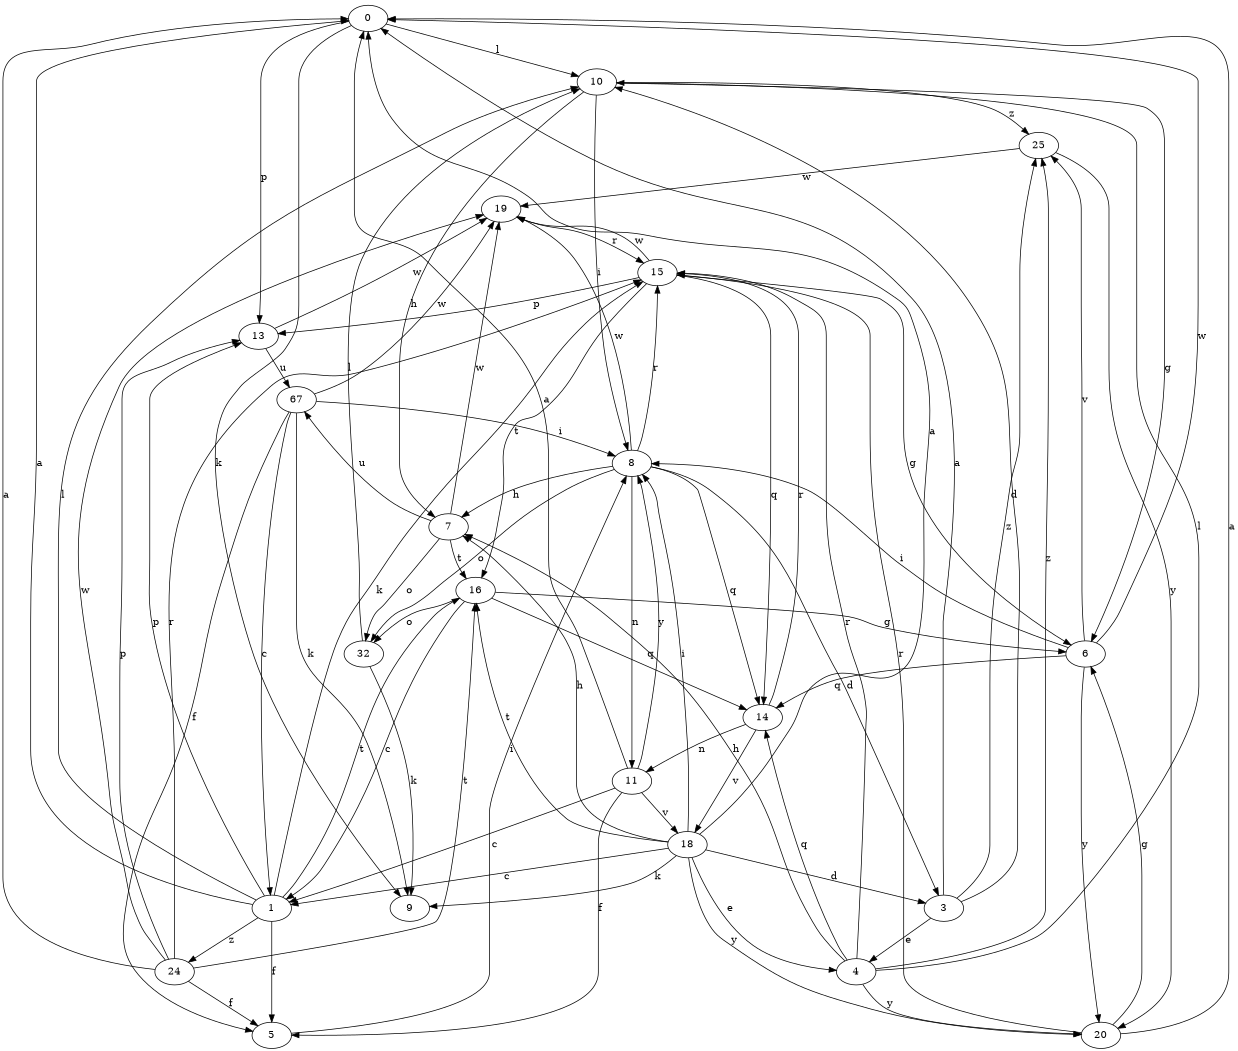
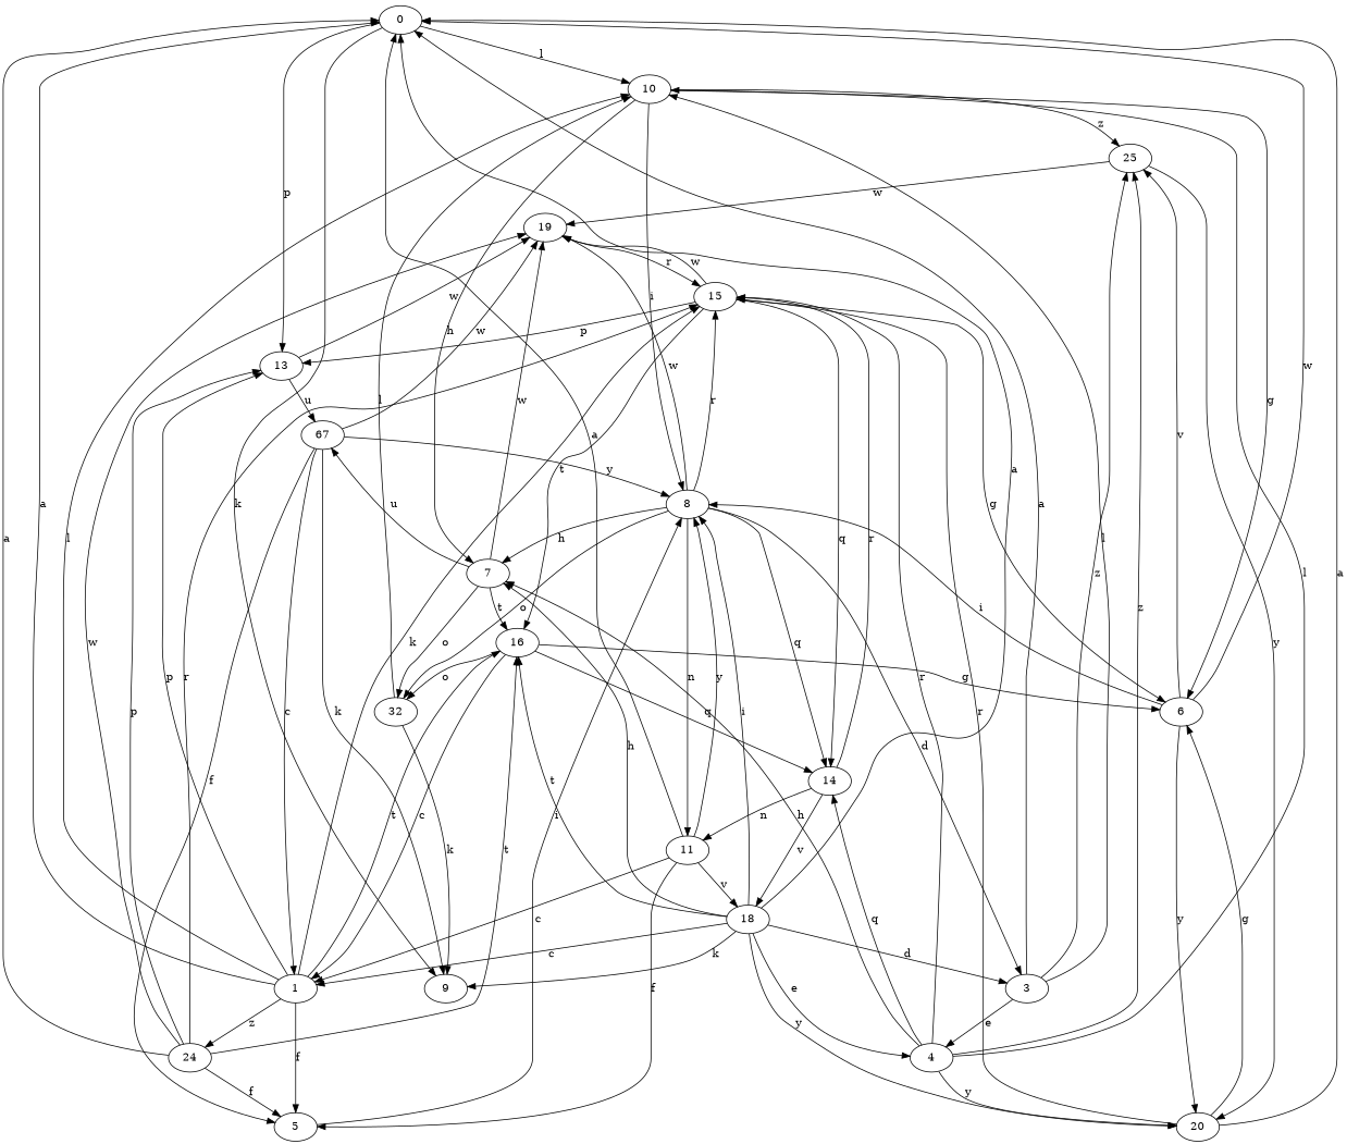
  strict digraph {
    0
    9
    10
    13
    25
    7
    8
    6
    n9 [label=67]
    19
    1
    5
    15
    16
    24
    14
    n17 [label=32]
    3
    4
    20
    18
    11
    0 -> 9 [label=k]
    0 -> 10 [label=l]
    0 -> 13 [label=p]
    10 -> 25 [label=z]
    10 -> 7 [label=h]
    10 -> 8 [label=i]
    10 -> 6 [label=g]
    13 -> n9 [label=u]
    13 -> 19 [label=w]
    25 -> 19 [label=w]
    25 -> 20 [label=y]
    7 -> n9 [label=u]
    7 -> 19 [label=w]
    7 -> 16 [label=t]
    7 -> n17 [label=o]
    8 -> 7 [label=h]
    8 -> 19 [label=w]
    8 -> 15 [label=r]
    8 -> 14 [label=q]
    8 -> n17 [label=o]
    8 -> 3 [label=d]
    8 -> 11 [label=n]
    6 -> 0 [label=w]
    6 -> 25 [label=v]
    6 -> 8 [label=i]
-   6 -> 14 [label=q]
    6 -> 20 [label=y]
    n9 -> 9 [label=k]
-   n9 -> 8 [label=i]
+   n9 -> 8 [label=y]
    n9 -> 19 [label=w]
    n9 -> 1 [label=c]
    n9 -> 5 [label=f]
    19 -> 15 [label=r]
    1 -> 0 [label=a]
    1 -> 10 [label=l]
    1 -> 13 [label=p]
    1 -> 5 [label=f]
    1 -> 15 [label=k]
    1 -> 16 [label=t]
    1 -> 24 [label=z]
    5 -> 8 [label=i]
    15 -> 13 [label=p]
    15 -> 6 [label=g]
    15 -> 19 [label=w]
    15 -> 16 [label=t]
    15 -> 14 [label=q]
    16 -> 6 [label=g]
    16 -> 1 [label=c]
    16 -> 14 [label=q]
    16 -> n17 [label=o]
    24 -> 0 [label=a]
    24 -> 13 [label=p]
    24 -> 19 [label=w]
    24 -> 5 [label=f]
    24 -> 15 [label=r]
    24 -> 16 [label=t]
    14 -> 15 [label=r]
    14 -> 18 [label=v]
    14 -> 11 [label=n]
    n17 -> 9 [label=k]
    n17 -> 10 [label=l]
    3 -> 0 [label=a]
-   3 -> 10 [label=d]
+   3 -> 10 [label=l]
    3 -> 25 [label=z]
    3 -> 4 [label=e]
    4 -> 10 [label=l]
    4 -> 25 [label=z]
    4 -> 7 [label=h]
    4 -> 15 [label=r]
    4 -> 14 [label=q]
    4 -> 20 [label=y]
    20 -> 0 [label=a]
    20 -> 6 [label=g]
    20 -> 15 [label=r]
    18 -> 0 [label=a]
    18 -> 9 [label=k]
    18 -> 7 [label=h]
    18 -> 8 [label=i]
    18 -> 1 [label=c]
    18 -> 16 [label=t]
    18 -> 3 [label=d]
    18 -> 4 [label=e]
    18 -> 20 [label=y]
    11 -> 0 [label=a]
    11 -> 8 [label=y]
    11 -> 1 [label=c]
    11 -> 5 [label=f]
    11 -> 18 [label=v]
  }
